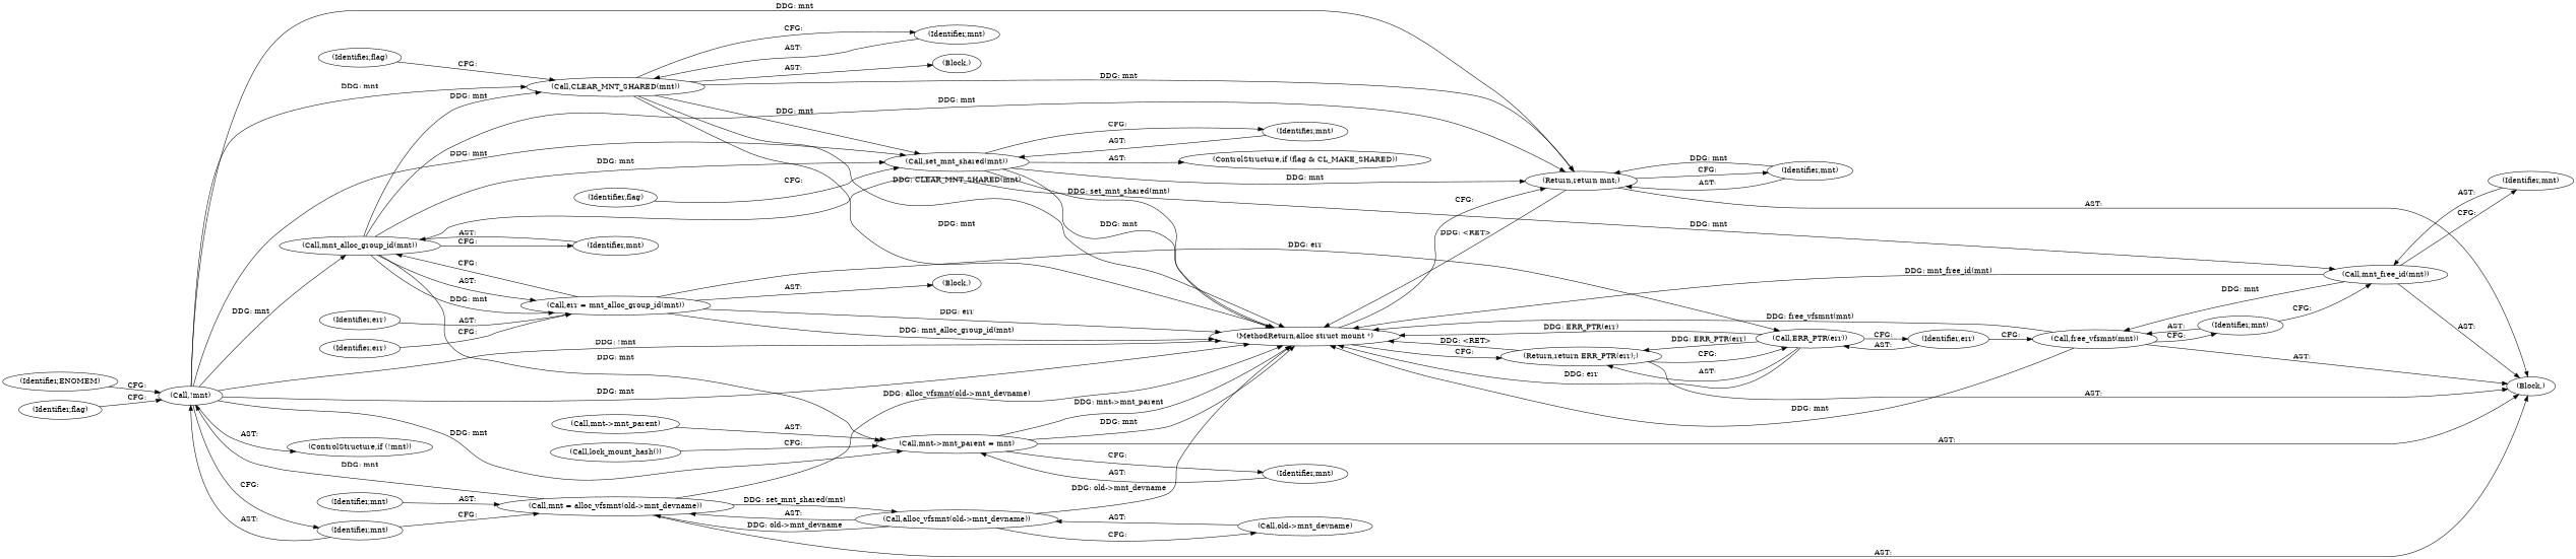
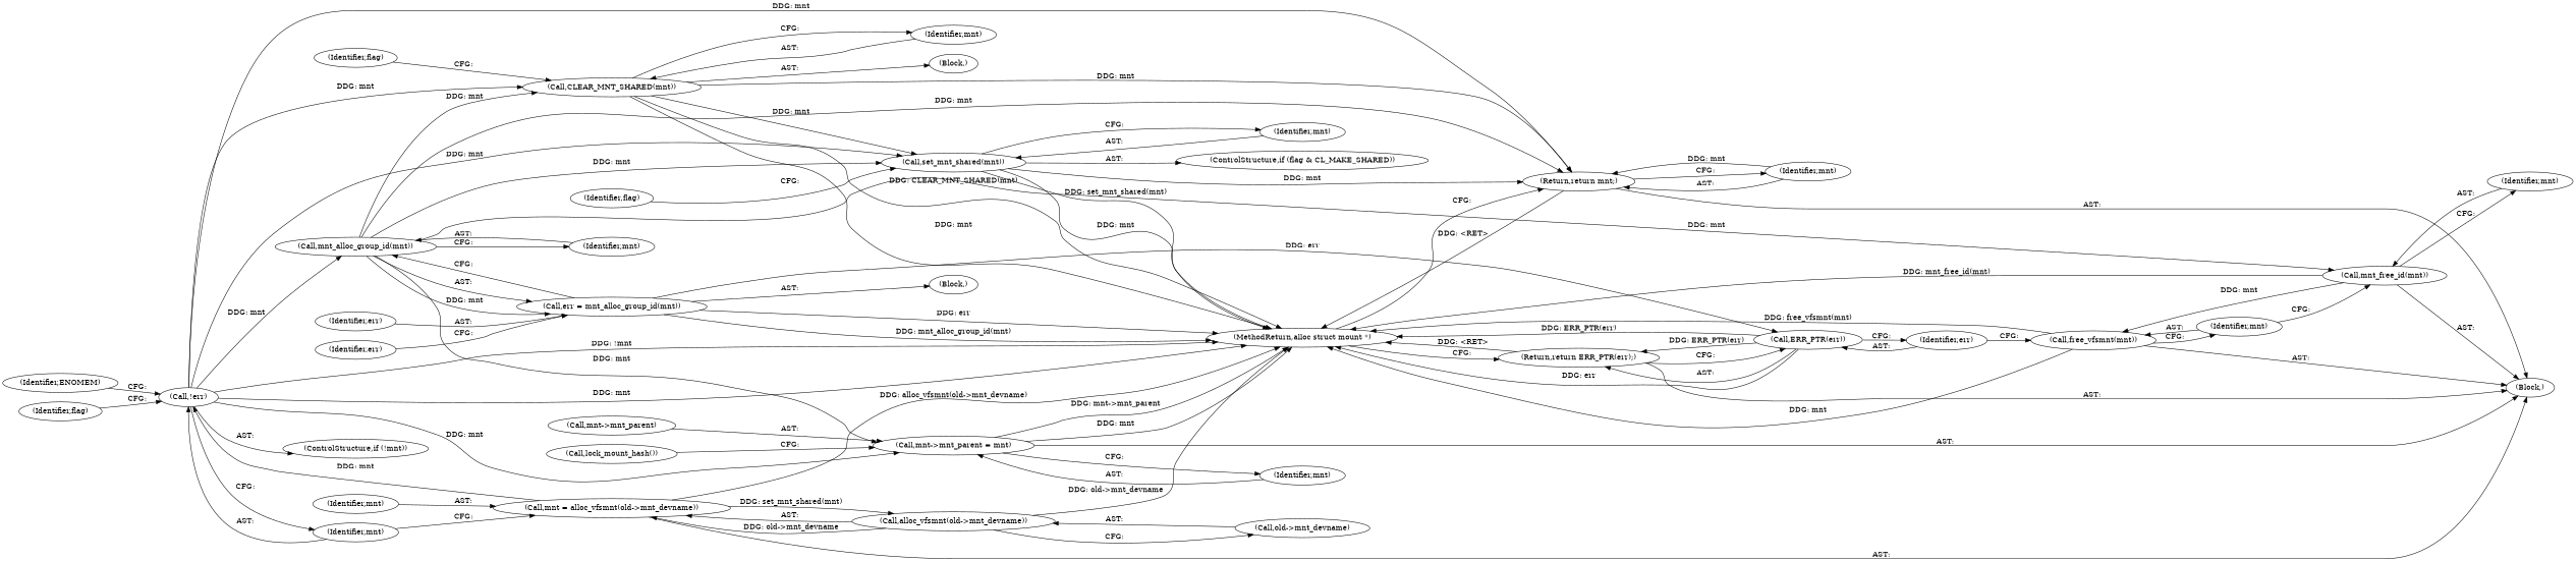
  digraph {
    rankdir=LR
    n1 [label="(Call,mnt_alloc_group_id(mnt))"]
    n2 [label="(Call,err = mnt_alloc_group_id(mnt))"]
    n3 [label="(Call,mnt->mnt_parent = mnt)"]
    n4 [label="(Call,CLEAR_MNT_SHARED(mnt))"]
    n5 [label="(Call,set_mnt_shared(mnt))"]
    n6 [label="(Return,return mnt;)"]
    n7 [label="(Call,mnt_free_id(mnt))"]
    n8 [label="(Identifier,mnt)"]
    n9 [label="(MethodReturn,alloc struct mount *)"]
    n10 [label="(Call,ERR_PTR(err))"]
    n11 [label="(Block,)"]
    n12 [label="(Block,)"]
    n13 [label="(Identifier,mnt)"]
    n14 [label="(Identifier,mnt)"]
    n15 [label="(Block,)"]
    n16 [label="(Identifier,mnt)"]
    n17 [label="(ControlStructure,if (flag & CL_MAKE_SHARED))"]
    n18 [label="(Identifier,mnt)"]
    n19 [label="(Call,free_vfsmnt(mnt))"]
    n20 [label="(Identifier,mnt)"]
-   n21 [label="(Call,!mnt)"]
+   n21 [label="(Call,!err)"]
    n22 [label="(Identifier,mnt)"]
    n23 [label="(ControlStructure,if (!mnt))"]
    n24 [label="(Call,mnt = alloc_vfsmnt(old->mnt_devname))"]
    n25 [label="(Return,return ERR_PTR(err);)"]
    n26 [label="(Call,alloc_vfsmnt(old->mnt_devname))"]
    n27 [label="(Call,old->mnt_devname)"]
    n28 [label="(Identifier,err)"]
    n29 [label="(Identifier,mnt)"]
    n30 [label="(Identifier,flag)"]
    n31 [label="(Identifier,err)"]
    n32 [label="(Identifier,flag)"]
    n33 [label="(Identifier,ENOMEM)"]
    n34 [label="(Call,mnt->mnt_parent)"]
    n35 [label="(Call,lock_mount_hash())"]
    n36 [label="(Identifier,mnt)"]
    n37 [label="(Identifier,flag)"]
    n38 [label="(Identifier,err)"]
    n1 -> n2 [label="AST: "]
    n1 -> n2 [label="DDG: mnt"]
    n1 -> n3 [label="DDG: mnt"]
    n1 -> n4 [label="DDG: mnt"]
    n1 -> n5 [label="DDG: mnt"]
    n1 -> n6 [label="DDG: mnt"]
    n1 -> n7 [label="DDG: mnt"]
    n1 -> n8 [label="CFG: "]
    n2 -> n1 [label="CFG: "]
    n2 -> n9 [label="DDG: err"]
    n2 -> n9 [label="DDG: mnt_alloc_group_id(mnt)"]
    n2 -> n10 [label="DDG: err"]
    n2 -> n11 [label="AST: "]
    n3 -> n9 [label="DDG: mnt"]
    n3 -> n9 [label="DDG: mnt->mnt_parent"]
    n3 -> n12 [label="AST: "]
    n3 -> n13 [label="CFG: "]
    n4 -> n5 [label="DDG: mnt"]
    n4 -> n6 [label="DDG: mnt"]
    n4 -> n9 [label="DDG: mnt"]
    n4 -> n9 [label="DDG: CLEAR_MNT_SHARED(mnt)"]
    n4 -> n14 [label="CFG: "]
    n4 -> n15 [label="AST: "]
    n5 -> n6 [label="DDG: mnt"]
    n5 -> n9 [label="DDG: mnt"]
    n5 -> n9 [label="DDG: set_mnt_shared(mnt)"]
    n5 -> n16 [label="CFG: "]
    n5 -> n17 [label="AST: "]
    n6 -> n9 [label="DDG: <RET>"]
    n6 -> n12 [label="AST: "]
    n6 -> n18 [label="CFG: "]
    n7 -> n9 [label="DDG: mnt_free_id(mnt)"]
    n7 -> n12 [label="AST: "]
    n7 -> n19 [label="DDG: mnt"]
    n7 -> n20 [label="CFG: "]
    n8 -> n1 [label="AST: "]
    n9 -> n6 [label="CFG: "]
    n9 -> n25 [label="CFG: "]
    n10 -> n9 [label="DDG: err"]
    n10 -> n9 [label="DDG: ERR_PTR(err)"]
    n10 -> n25 [label="AST: "]
    n10 -> n25 [label="DDG: ERR_PTR(err)"]
    n10 -> n28 [label="CFG: "]
    n13 -> n3 [label="AST: "]
    n14 -> n4 [label="AST: "]
    n16 -> n5 [label="AST: "]
    n18 -> n6 [label="AST: "]
    n18 -> n6 [label="DDG: mnt"]
    n19 -> n9 [label="DDG: free_vfsmnt(mnt)"]
    n19 -> n9 [label="DDG: mnt"]
    n19 -> n12 [label="AST: "]
    n19 -> n29 [label="CFG: "]
    n20 -> n7 [label="AST: "]
    n21 -> n1 [label="DDG: mnt"]
    n21 -> n3 [label="DDG: mnt"]
    n21 -> n4 [label="DDG: mnt"]
    n21 -> n5 [label="DDG: mnt"]
    n21 -> n6 [label="DDG: mnt"]
    n21 -> n9 [label="DDG: !mnt"]
    n21 -> n9 [label="DDG: mnt"]
    n21 -> n22 [label="CFG: "]
    n21 -> n23 [label="AST: "]
    n22 -> n21 [label="AST: "]
    n22 -> n24 [label="CFG: "]
    n24 -> n9 [label="DDG: alloc_vfsmnt(old->mnt_devname)"]
    n24 -> n12 [label="AST: "]
    n24 -> n21 [label="DDG: mnt"]
    n24 -> n26 [label="DDG: set_mnt_shared(mnt)"]
    n25 -> n9 [label="DDG: <RET>"]
    n25 -> n10 [label="CFG: "]
    n25 -> n12 [label="AST: "]
    n26 -> n9 [label="DDG: old->mnt_devname"]
    n26 -> n24 [label="AST: "]
    n26 -> n24 [label="DDG: old->mnt_devname"]
    n26 -> n27 [label="CFG: "]
    n27 -> n26 [label="AST: "]
    n28 -> n10 [label="AST: "]
    n28 -> n19 [label="CFG: "]
    n29 -> n7 [label="CFG: "]
    n29 -> n19 [label="AST: "]
    n30 -> n5 [label="CFG: "]
    n31 -> n2 [label="CFG: "]
    n32 -> n4 [label="CFG: "]
    n33 -> n21 [label="CFG: "]
    n34 -> n3 [label="AST: "]
    n35 -> n3 [label="CFG: "]
    n36 -> n24 [label="AST: "]
    n37 -> n21 [label="CFG: "]
    n38 -> n2 [label="AST: "]
  }
